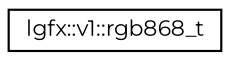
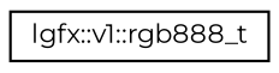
  digraph {
    rankdir=LR
    fontname=Montserrat
-   n1 [color=black fillcolor=white fontname=Montserrat fontsize=10 height=0.2 label="lgfx::v1::rgb868_t" shape=record style=filled width=0.4]
+   n1 [color=black fillcolor=white fontname=Montserrat fontsize=10 height=0.2 label="lgfx::v1::rgb888_t" shape=record style=filled width=0.4]
  }
